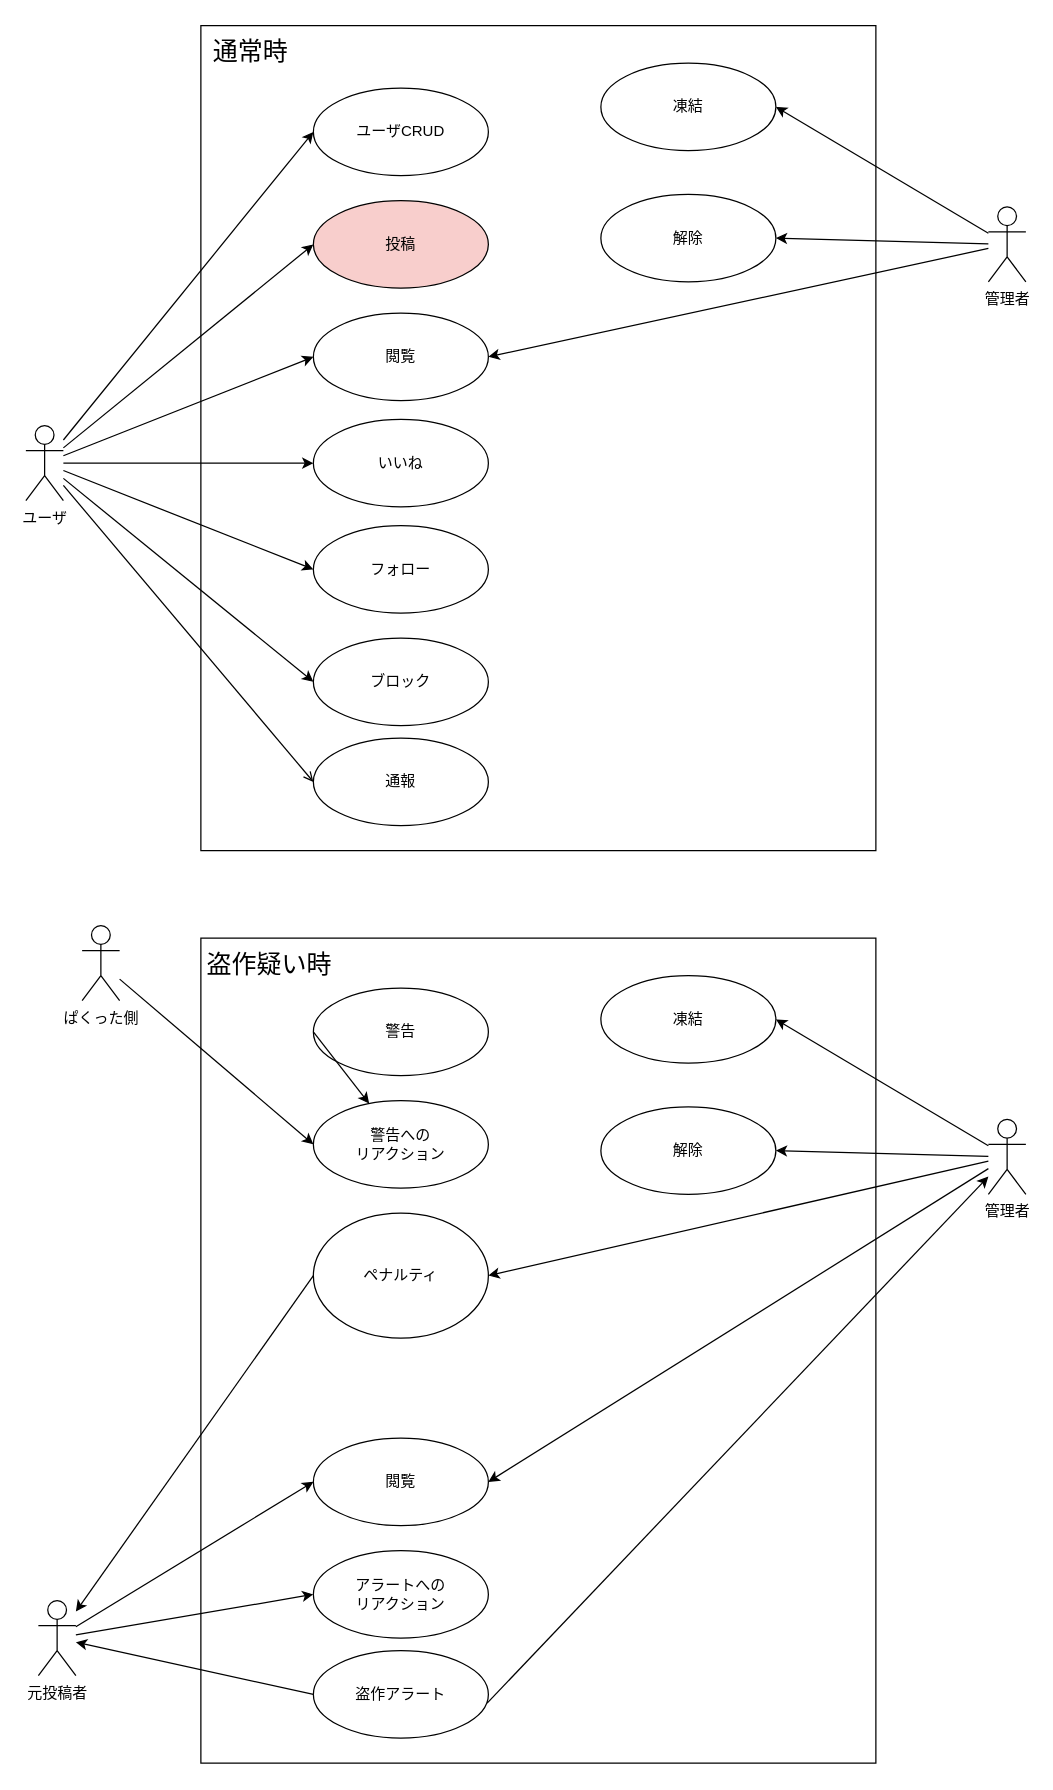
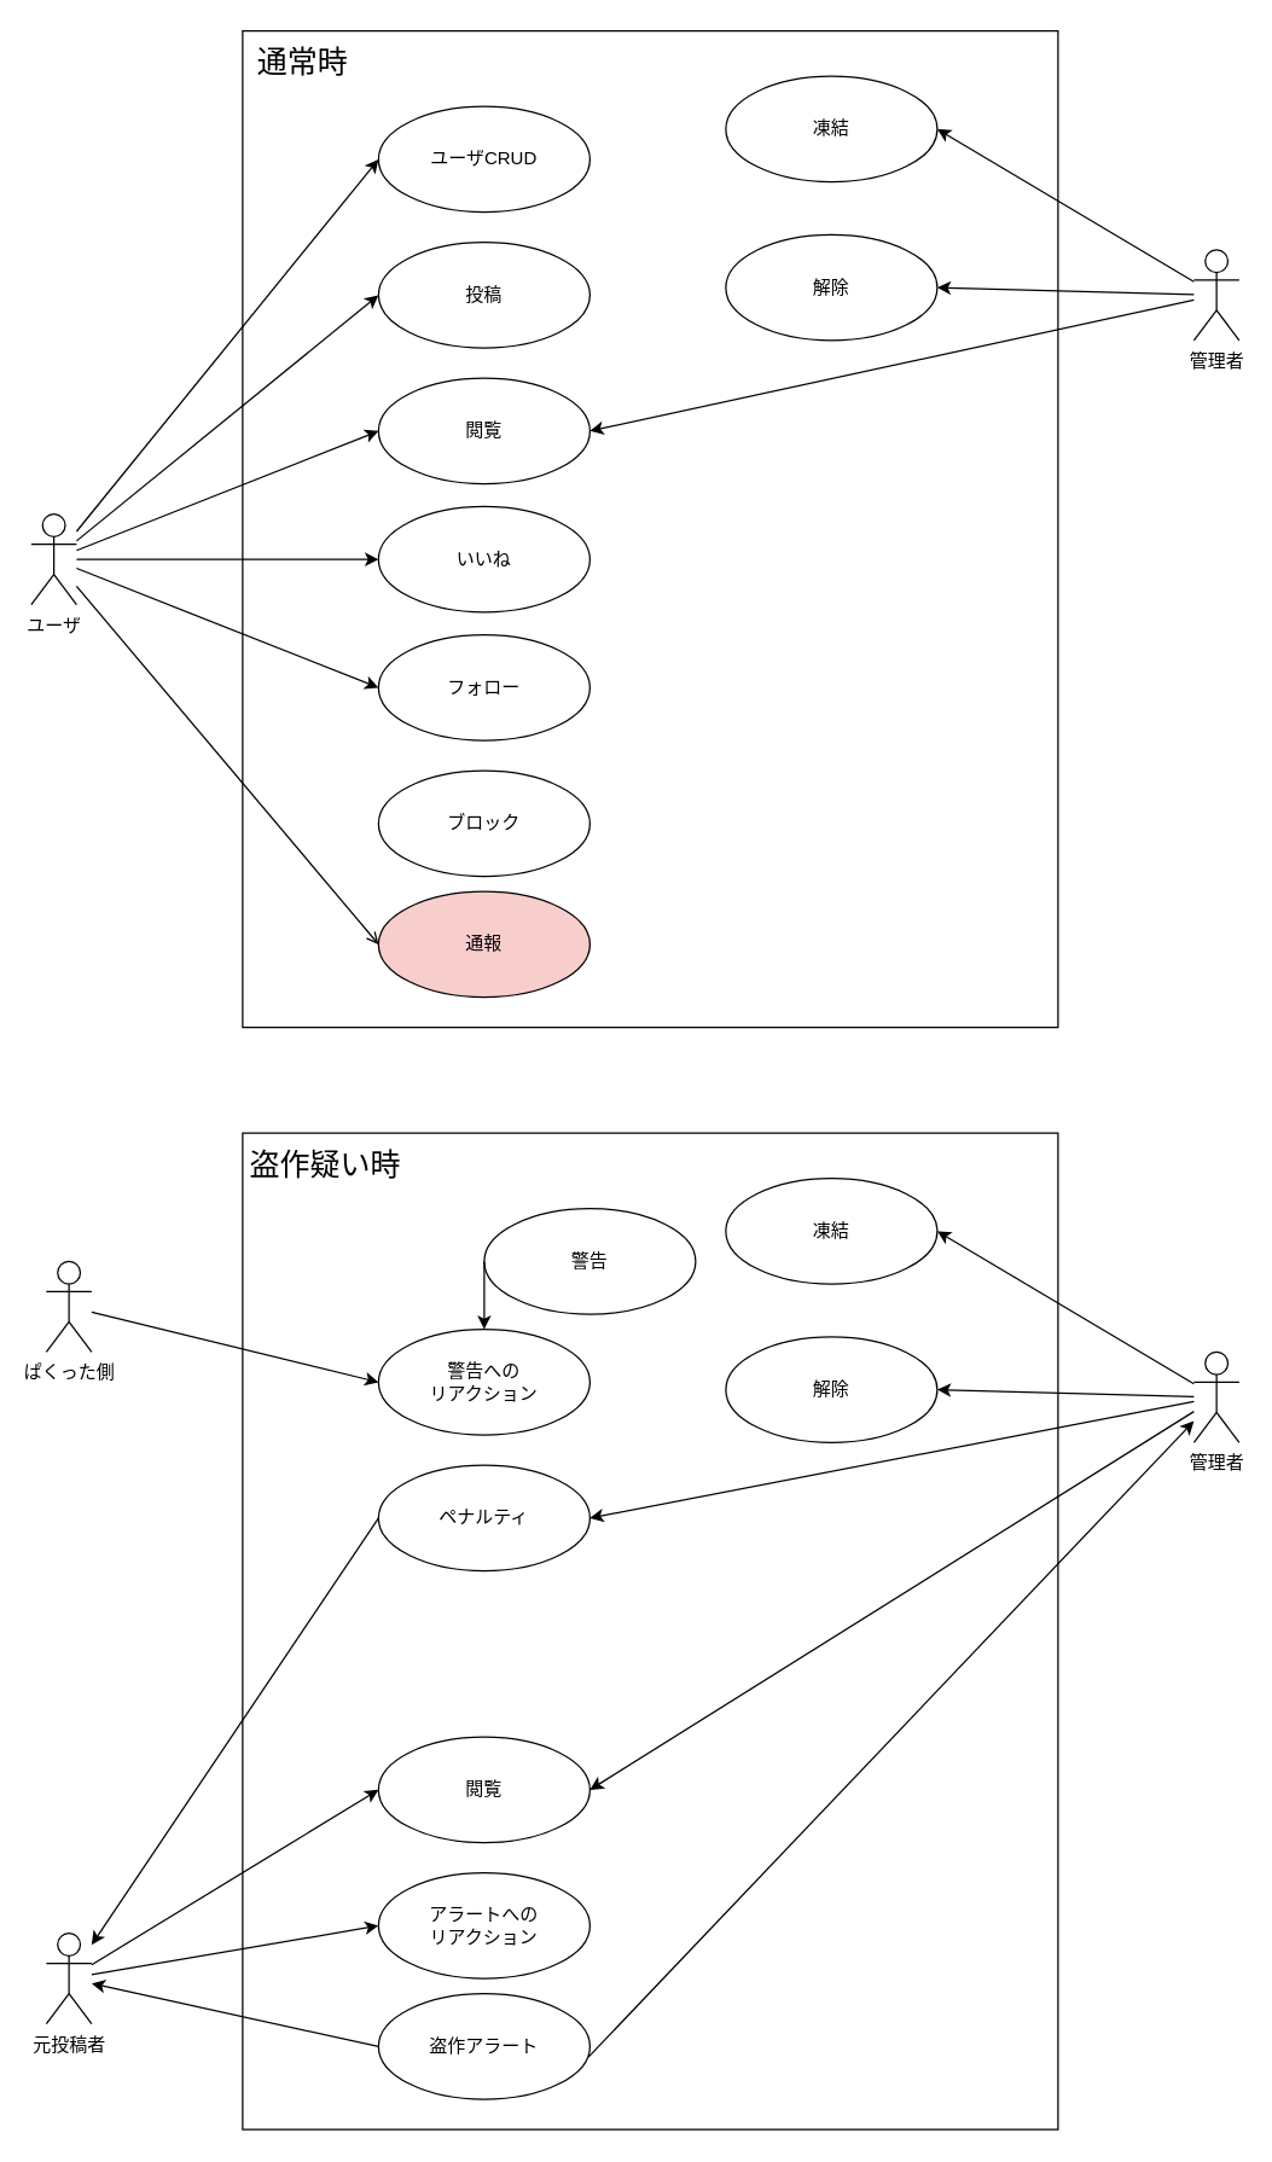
  <mxCell id="0" />
  <mxCell id="1" parent="0" />
  <mxCell id="2" value="" style="rounded=0;whiteSpace=wrap;html=1;" parent="1" vertex="1"><mxGeometry x="160" y="20" width="540" height="660" as="geometry" /></mxCell>
  <mxCell id="3" value="いいね" style="ellipse;whiteSpace=wrap;html=1;" parent="1" vertex="1"><mxGeometry x="250" y="335" width="140" height="70" as="geometry" /></mxCell>
- <mxCell id="4" value="通報" style="ellipse;whiteSpace=wrap;html=1;" parent="1" vertex="1"><mxGeometry x="250" y="590" width="140" height="70" as="geometry" /></mxCell>
+ <mxCell id="4" value="通報" style="ellipse;whiteSpace=wrap;html=1;fillColor=#f8cecc;" parent="1" vertex="1"><mxGeometry x="250" y="590" width="140" height="70" as="geometry" /></mxCell>
  <mxCell id="5" value="ブロック" style="ellipse;whiteSpace=wrap;html=1;" parent="1" vertex="1"><mxGeometry x="250" y="510" width="140" height="70" as="geometry" /></mxCell>
  <mxCell id="6" value="フォロー" style="ellipse;whiteSpace=wrap;html=1;" parent="1" vertex="1"><mxGeometry x="250" y="420" width="140" height="70" as="geometry" /></mxCell>
  <mxCell id="7" value="閲覧" style="ellipse;whiteSpace=wrap;html=1;" parent="1" vertex="1"><mxGeometry x="250" y="250" width="140" height="70" as="geometry" /></mxCell>
- <mxCell id="8" value="投稿" style="ellipse;whiteSpace=wrap;html=1;fillColor=#f8cecc;" parent="1" vertex="1"><mxGeometry x="250" y="160" width="140" height="70" as="geometry" /></mxCell>
+ <mxCell id="8" value="投稿" style="ellipse;whiteSpace=wrap;html=1;" parent="1" vertex="1"><mxGeometry x="250" y="160" width="140" height="70" as="geometry" /></mxCell>
  <mxCell id="9" value="ユーザCRUD" style="ellipse;whiteSpace=wrap;html=1;" parent="1" vertex="1"><mxGeometry x="250" y="70" width="140" height="70" as="geometry" /></mxCell>
  <mxCell id="10" style="rounded=0;orthogonalLoop=1;jettySize=auto;html=1;entryX=0;entryY=0.5;entryDx=0;entryDy=0;" parent="1" source="17" target="6" edge="1"><mxGeometry relative="1" as="geometry" /></mxCell>
  <mxCell id="11" style="edgeStyle=none;rounded=0;orthogonalLoop=1;jettySize=auto;html=1;entryX=0;entryY=0.5;entryDx=0;entryDy=0;" parent="1" source="17" target="7" edge="1"><mxGeometry relative="1" as="geometry" /></mxCell>
  <mxCell id="12" style="edgeStyle=none;rounded=0;orthogonalLoop=1;jettySize=auto;html=1;entryX=0;entryY=0.5;entryDx=0;entryDy=0;" parent="1" source="17" target="8" edge="1"><mxGeometry relative="1" as="geometry" /></mxCell>
  <mxCell id="13" style="edgeStyle=none;rounded=0;orthogonalLoop=1;jettySize=auto;html=1;entryX=0;entryY=0.5;entryDx=0;entryDy=0;" parent="1" source="17" target="9" edge="1"><mxGeometry relative="1" as="geometry" /></mxCell>
- <mxCell id="14" style="edgeStyle=none;rounded=0;orthogonalLoop=1;jettySize=auto;html=1;entryX=0;entryY=0.5;entryDx=0;entryDy=0;" parent="1" source="17" target="5" edge="1"><mxGeometry relative="1" as="geometry" /></mxCell>
  <mxCell id="15" style="edgeStyle=none;rounded=0;orthogonalLoop=1;jettySize=auto;html=1;entryX=0;entryY=0.5;entryDx=0;entryDy=0;endArrow=open;" parent="1" source="17" target="4" edge="1"><mxGeometry relative="1" as="geometry" /></mxCell>
  <mxCell id="16" style="edgeStyle=none;rounded=0;orthogonalLoop=1;jettySize=auto;html=1;entryX=0;entryY=0.5;entryDx=0;entryDy=0;" parent="1" source="17" target="3" edge="1"><mxGeometry relative="1" as="geometry" /></mxCell>
  <mxCell id="17" value="ユーザ" style="shape=umlActor;verticalLabelPosition=bottom;verticalAlign=top;html=1;outlineConnect=0;" parent="1" vertex="1"><mxGeometry x="20" y="340" width="30" height="60" as="geometry" /></mxCell>
  <mxCell id="18" value="&lt;font style=&quot;font-size: 20px&quot;&gt;通常時&lt;/font&gt;" style="text;html=1;strokeColor=none;fillColor=none;align=center;verticalAlign=middle;whiteSpace=wrap;rounded=0;" parent="1" vertex="1"><mxGeometry x="150" y="20" width="100" height="40" as="geometry" /></mxCell>
  <mxCell id="19" style="edgeStyle=none;rounded=0;orthogonalLoop=1;jettySize=auto;html=1;entryX=1;entryY=0.5;entryDx=0;entryDy=0;" parent="1" source="22" target="24" edge="1"><mxGeometry relative="1" as="geometry" /></mxCell>
  <mxCell id="20" style="edgeStyle=none;rounded=0;orthogonalLoop=1;jettySize=auto;html=1;entryX=1;entryY=0.5;entryDx=0;entryDy=0;" parent="1" source="22" target="23" edge="1"><mxGeometry relative="1" as="geometry" /></mxCell>
  <mxCell id="21" style="edgeStyle=none;rounded=0;orthogonalLoop=1;jettySize=auto;html=1;entryX=1;entryY=0.5;entryDx=0;entryDy=0;" parent="1" source="22" target="7" edge="1"><mxGeometry relative="1" as="geometry" /></mxCell>
  <mxCell id="22" value="管理者" style="shape=umlActor;verticalLabelPosition=bottom;verticalAlign=top;html=1;outlineConnect=0;" parent="1" vertex="1"><mxGeometry x="790" y="165" width="30" height="60" as="geometry" /></mxCell>
  <mxCell id="23" value="凍結" style="ellipse;whiteSpace=wrap;html=1;" parent="1" vertex="1"><mxGeometry x="480" y="50" width="140" height="70" as="geometry" /></mxCell>
  <mxCell id="24" value="解除" style="ellipse;whiteSpace=wrap;html=1;" parent="1" vertex="1"><mxGeometry x="480" y="155" width="140" height="70" as="geometry" /></mxCell>
  <mxCell id="25" value="" style="rounded=0;whiteSpace=wrap;html=1;" vertex="1" parent="1"><mxGeometry x="160" y="750" width="540" height="660" as="geometry" /></mxCell>
  <mxCell id="26" value="盗作アラート" style="ellipse;whiteSpace=wrap;html=1;" vertex="1" parent="1"><mxGeometry x="250" y="1320" width="140" height="70" as="geometry" /></mxCell>
  <mxCell id="27" value="アラートへの&lt;br&gt;リアクション" style="ellipse;whiteSpace=wrap;html=1;" vertex="1" parent="1"><mxGeometry x="250" y="1240" width="140" height="70" as="geometry" /></mxCell>
  <mxCell id="28" value="閲覧" style="ellipse;whiteSpace=wrap;html=1;" vertex="1" parent="1"><mxGeometry x="250" y="1150" width="140" height="70" as="geometry" /></mxCell>
  <mxCell id="29" style="edgeStyle=none;rounded=0;orthogonalLoop=1;jettySize=auto;html=1;entryX=0;entryY=0.5;entryDx=0;entryDy=0;" edge="1" parent="1" source="32" target="28"><mxGeometry relative="1" as="geometry" /></mxCell>
  <mxCell id="30" style="edgeStyle=none;rounded=0;orthogonalLoop=1;jettySize=auto;html=1;entryX=0;entryY=0.5;entryDx=0;entryDy=0;" edge="1" parent="1" source="32" target="27"><mxGeometry relative="1" as="geometry" /></mxCell>
  <mxCell id="31" style="edgeStyle=none;rounded=0;orthogonalLoop=1;jettySize=auto;html=1;exitX=0;exitY=0.5;exitDx=0;exitDy=0;" edge="1" parent="1" source="26" target="32"><mxGeometry relative="1" as="geometry"><mxPoint x="230" y="1490" as="sourcePoint" /><mxPoint x="90" y="1340" as="targetPoint" /></mxGeometry></mxCell>
  <mxCell id="32" value="元投稿者" style="shape=umlActor;verticalLabelPosition=bottom;verticalAlign=top;html=1;outlineConnect=0;" vertex="1" parent="1"><mxGeometry x="30" y="1280" width="30" height="60" as="geometry" /></mxCell>
  <mxCell id="33" value="&lt;font style=&quot;font-size: 20px&quot;&gt;盗作疑い時&lt;/font&gt;" style="text;html=1;strokeColor=none;fillColor=none;align=center;verticalAlign=middle;whiteSpace=wrap;rounded=0;" vertex="1" parent="1"><mxGeometry x="150" y="750" width="130" height="40" as="geometry" /></mxCell>
  <mxCell id="34" style="edgeStyle=none;rounded=0;orthogonalLoop=1;jettySize=auto;html=1;entryX=1;entryY=0.5;entryDx=0;entryDy=0;" edge="1" parent="1" source="37" target="39"><mxGeometry relative="1" as="geometry" /></mxCell>
  <mxCell id="35" style="edgeStyle=none;rounded=0;orthogonalLoop=1;jettySize=auto;html=1;entryX=1;entryY=0.5;entryDx=0;entryDy=0;" edge="1" parent="1" source="37" target="38"><mxGeometry relative="1" as="geometry" /></mxCell>
  <mxCell id="36" style="edgeStyle=none;rounded=0;orthogonalLoop=1;jettySize=auto;html=1;entryX=1;entryY=0.5;entryDx=0;entryDy=0;" edge="1" parent="1" source="37" target="28"><mxGeometry relative="1" as="geometry" /></mxCell>
  <mxCell id="37" value="管理者" style="shape=umlActor;verticalLabelPosition=bottom;verticalAlign=top;html=1;outlineConnect=0;" vertex="1" parent="1"><mxGeometry x="790" y="895" width="30" height="60" as="geometry" /></mxCell>
  <mxCell id="38" value="凍結" style="ellipse;whiteSpace=wrap;html=1;" vertex="1" parent="1"><mxGeometry x="480" y="780" width="140" height="70" as="geometry" /></mxCell>
  <mxCell id="39" value="解除" style="ellipse;whiteSpace=wrap;html=1;" vertex="1" parent="1"><mxGeometry x="480" y="885" width="140" height="70" as="geometry" /></mxCell>
- <mxCell id="40" value="ぱくった側" style="shape=umlActor;verticalLabelPosition=bottom;verticalAlign=top;html=1;outlineConnect=0;" vertex="1" parent="1"><mxGeometry x="65" y="740" width="30" height="60" as="geometry" /></mxCell>
- <mxCell id="41" value="警告" style="ellipse;whiteSpace=wrap;html=1;" vertex="1" parent="1"><mxGeometry x="250" y="790" width="140" height="70" as="geometry" /></mxCell>
+ <mxCell id="40" value="ぱくった側" style="shape=umlActor;verticalLabelPosition=bottom;verticalAlign=top;html=1;outlineConnect=0;" vertex="1" parent="1"><mxGeometry x="30" y="835" width="30" height="60" as="geometry" /></mxCell>
+ <mxCell id="41" value="警告" style="ellipse;whiteSpace=wrap;html=1;" vertex="1" parent="1"><mxGeometry x="320" y="800" width="140" height="70" as="geometry" /></mxCell>
  <mxCell id="42" style="edgeStyle=none;rounded=0;orthogonalLoop=1;jettySize=auto;html=1;exitX=0;exitY=0.5;exitDx=0;exitDy=0;" edge="1" parent="1" source="41" target="43"><mxGeometry relative="1" as="geometry"><mxPoint x="260" y="1365" as="sourcePoint" /><mxPoint x="70" y="1323.293" as="targetPoint" /></mxGeometry></mxCell>
  <mxCell id="43" value="警告への&lt;br&gt;リアクション" style="ellipse;whiteSpace=wrap;html=1;" vertex="1" parent="1"><mxGeometry x="250" y="880" width="140" height="70" as="geometry" /></mxCell>
  <mxCell id="44" style="edgeStyle=none;rounded=0;orthogonalLoop=1;jettySize=auto;html=1;entryX=0;entryY=0.5;entryDx=0;entryDy=0;" edge="1" parent="1" source="40" target="43"><mxGeometry relative="1" as="geometry"><mxPoint x="260" y="835" as="sourcePoint" /><mxPoint x="70" y="872.073" as="targetPoint" /></mxGeometry></mxCell>
  <mxCell id="45" style="edgeStyle=none;rounded=0;orthogonalLoop=1;jettySize=auto;html=1;exitX=0;exitY=0.5;exitDx=0;exitDy=0;" edge="1" parent="1" source="46" target="32"><mxGeometry relative="1" as="geometry"><mxPoint x="270" y="845" as="sourcePoint" /><mxPoint x="80" y="882.073" as="targetPoint" /></mxGeometry></mxCell>
- <mxCell id="46" value="ペナルティ" style="ellipse;whiteSpace=wrap;html=1;" vertex="1" parent="1"><mxGeometry x="250" y="970" width="140" height="100" as="geometry" /></mxCell>
+ <mxCell id="46" value="ペナルティ" style="ellipse;whiteSpace=wrap;html=1;" vertex="1" parent="1"><mxGeometry x="250" y="970" width="140" height="70" as="geometry" /></mxCell>
  <mxCell id="47" style="edgeStyle=none;rounded=0;orthogonalLoop=1;jettySize=auto;html=1;exitX=0.993;exitY=0.6;exitDx=0;exitDy=0;exitPerimeter=0;" edge="1" parent="1" source="26" target="37"><mxGeometry relative="1" as="geometry"><mxPoint x="260" y="1365" as="sourcePoint" /><mxPoint x="70" y="1323.293" as="targetPoint" /></mxGeometry></mxCell>
  <mxCell id="48" style="edgeStyle=none;rounded=0;orthogonalLoop=1;jettySize=auto;html=1;entryX=1;entryY=0.5;entryDx=0;entryDy=0;" edge="1" parent="1" source="37" target="46"><mxGeometry relative="1" as="geometry"><mxPoint x="270" y="1375" as="sourcePoint" /><mxPoint x="80" y="1333.293" as="targetPoint" /></mxGeometry></mxCell>
